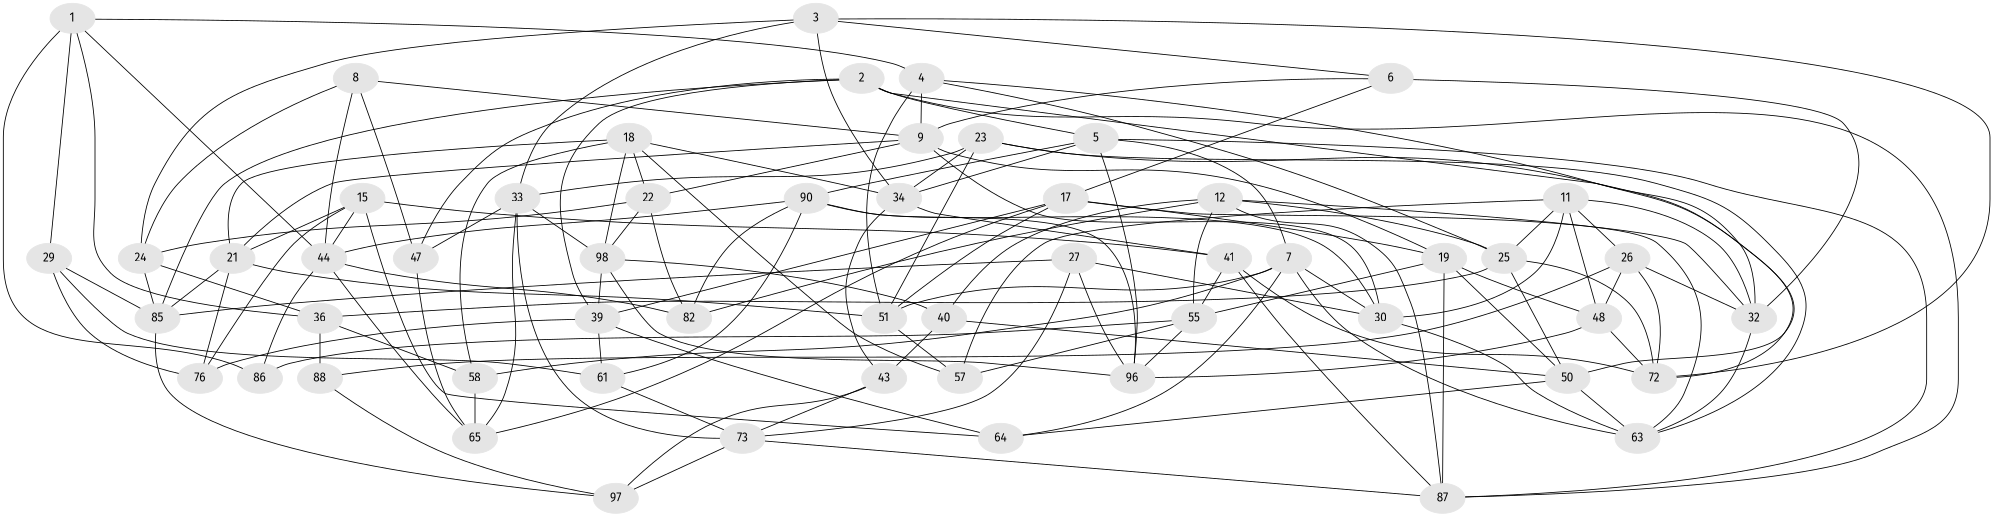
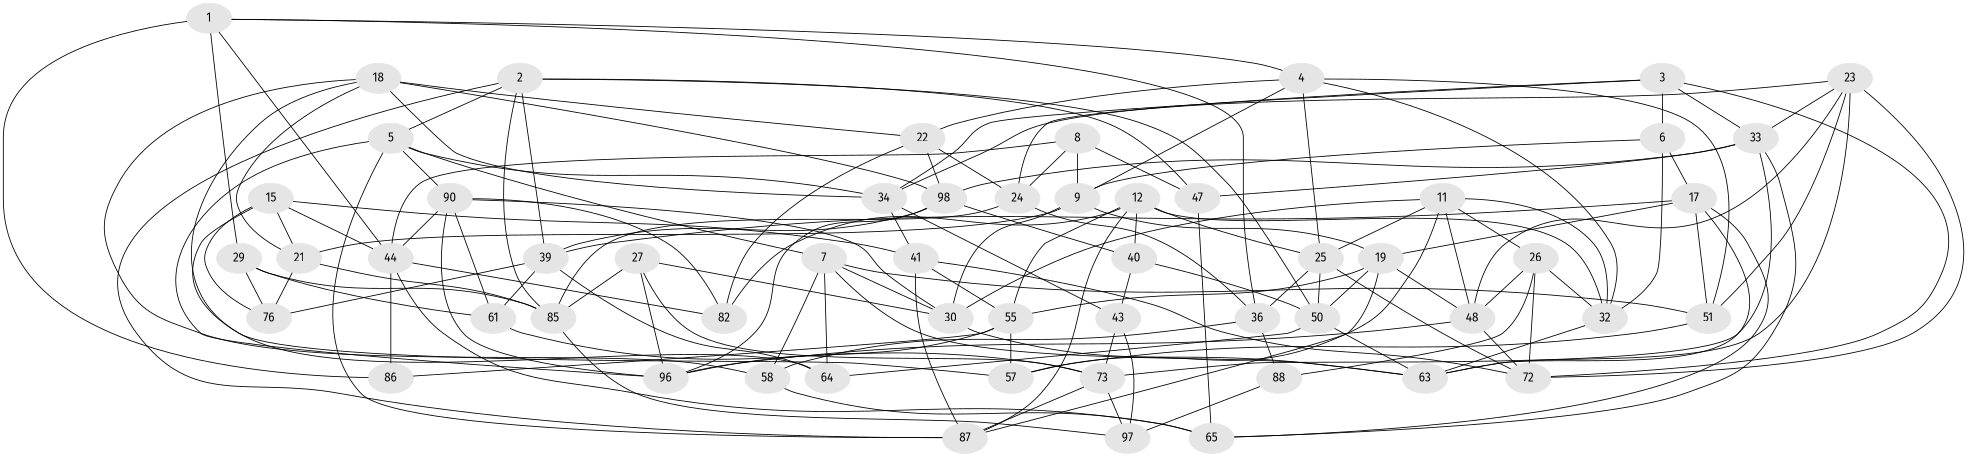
  graph {
    fontname="Fira Sans"
    node [color=gray90 fontname="Fira Sans" style=filled]
    edge [fontname="Fira Sans"]
    1 [super="+20"]
    4 [super="+37"]
    29 [super="+59"]
    36 [super="+94"]
    44 [super="+95"]
    86
    22 [super="+70"]
    9 [super="+13"]
    25 [super="+49"]
    32 [super="+46"]
    51 [super="+54"]
    85 [super="+89"]
    61
    76
    58
    88
    82
    65 [super="+79"]
    2 [super="+78"]
    5 [super="+35"]
    39 [super="+74"]
    47
    50 [super="+60"]
    87 [super="+96"]
    34 [super="+62"]
    7 [super="+69"]
    n27 [label=90 super="+52"]
    n28 [label=96 super="+91"]
    64
    63 [super="+67"]
    97
    3 [super="+14"]
    6
    24 [super="+66"]
    33 [super="+93"]
    72 [super="+83"]
    17 [super="+68"]
    n38 [label=98 super="+45"]
    73 [super="+92"]
    41 [super="+84"]
    43
    30 [super="+75"]
    19 [super="+90"]
    21 [super="+81"]
    57
    8
    48 [super="+77"]
    55 [super="+71"]
    11 [super="+31"]
    26 [super="+80"]
    12 [super="+53"]
    40
    15 [super="+16"]
    18 [super="+28"]
    23 [super="+42"]
    27
    1 -- 4
    1 -- 29 [weight=2]
    1 -- 36
    1 -- 44
    1 -- 86
-   9 -- 22
+   4 -- 22
    4 -- 9
    4 -- 25
    4 -- 32
    4 -- 51
    29 -- 85
    29 -- 61
    29 -- 76
    36 -- 58
    36 -- 88
    44 -- 86
    44 -- 82
    44 -- 65
    22 -- 82
    22 -- 24
    22 -- n38
    9 -- 30
    9 -- 19
    9 -- 21
    25 -- 36
    25 -- 50
    25 -- 72
    32 -- 63
    51 -- 57
    85 -- 97
    61 -- 73
    58 -- 65
    88 -- 97
    2 -- 85
    2 -- 5
    2 -- 39
    2 -- 47
    2 -- 50
    2 -- 87
    5 -- 87
    5 -- 34
    5 -- 7
    5 -- n27
    5 -- n28
    39 -- 61
    39 -- 76
    39 -- 64
    47 -- 65
    50 -- 64
    50 -- 63
    34 -- 41
    34 -- 43
    7 -- 51
    7 -- 58
    7 -- 64
    7 -- 63
    7 -- 30
    n27 -- 44
    n27 -- 61
    n27 -- 82
    n27 -- n28
    n27 -- 30
    3 -- 34
    3 -- 6
    3 -- 24
    3 -- 33
    3 -- 72
    6 -- 9
    6 -- 32
    6 -- 17
    24 -- 36 [weight=2]
    24 -- 85
    33 -- 65
    33 -- 47
    33 -- n38
    33 -- 73
    17 -- 51
    17 -- 65
    17 -- 39
    17 -- 63
    17 -- 19
    n38 -- 39
    n38 -- n28
    n38 -- 40
    73 -- 87
    73 -- 97
    41 -- 87
    41 -- 72
    41 -- 55
    43 -- 97
    43 -- 73
    30 -- 63
    19 -- 50
    19 -- 87
    19 -- 48
    19 -- 55
-   21 -- 51
    21 -- 85
    21 -- 76
    8 -- 44
    8 -- 9
    8 -- 47
    8 -- 24
    48 -- n28
    48 -- 72
    55 -- 86
    55 -- n28
    55 -- 57
    11 -- 25
    11 -- 32
    11 -- 30
    11 -- 57
    11 -- 48
    11 -- 26
    26 -- 32
    26 -- 88 [weight=2]
    26 -- 72
    26 -- 48
    12 -- 25
    12 -- 32
    12 -- 82
    12 -- 87
    12 -- 55
    12 -- 40
    40 -- 50
    40 -- 43
    15 -- 44
    15 -- 76
    15 -- 64
    15 -- 41 [weight=2]
    15 -- 21
    18 -- 22
    18 -- 58
    18 -- 34
    18 -- n38
    18 -- 21
    18 -- 57
    23 -- 51
    23 -- 34
    23 -- 63
    23 -- 33
    23 -- 72
+   23 -- 48
    27 -- 85
    27 -- n28
    27 -- 73
    27 -- 30
  }
